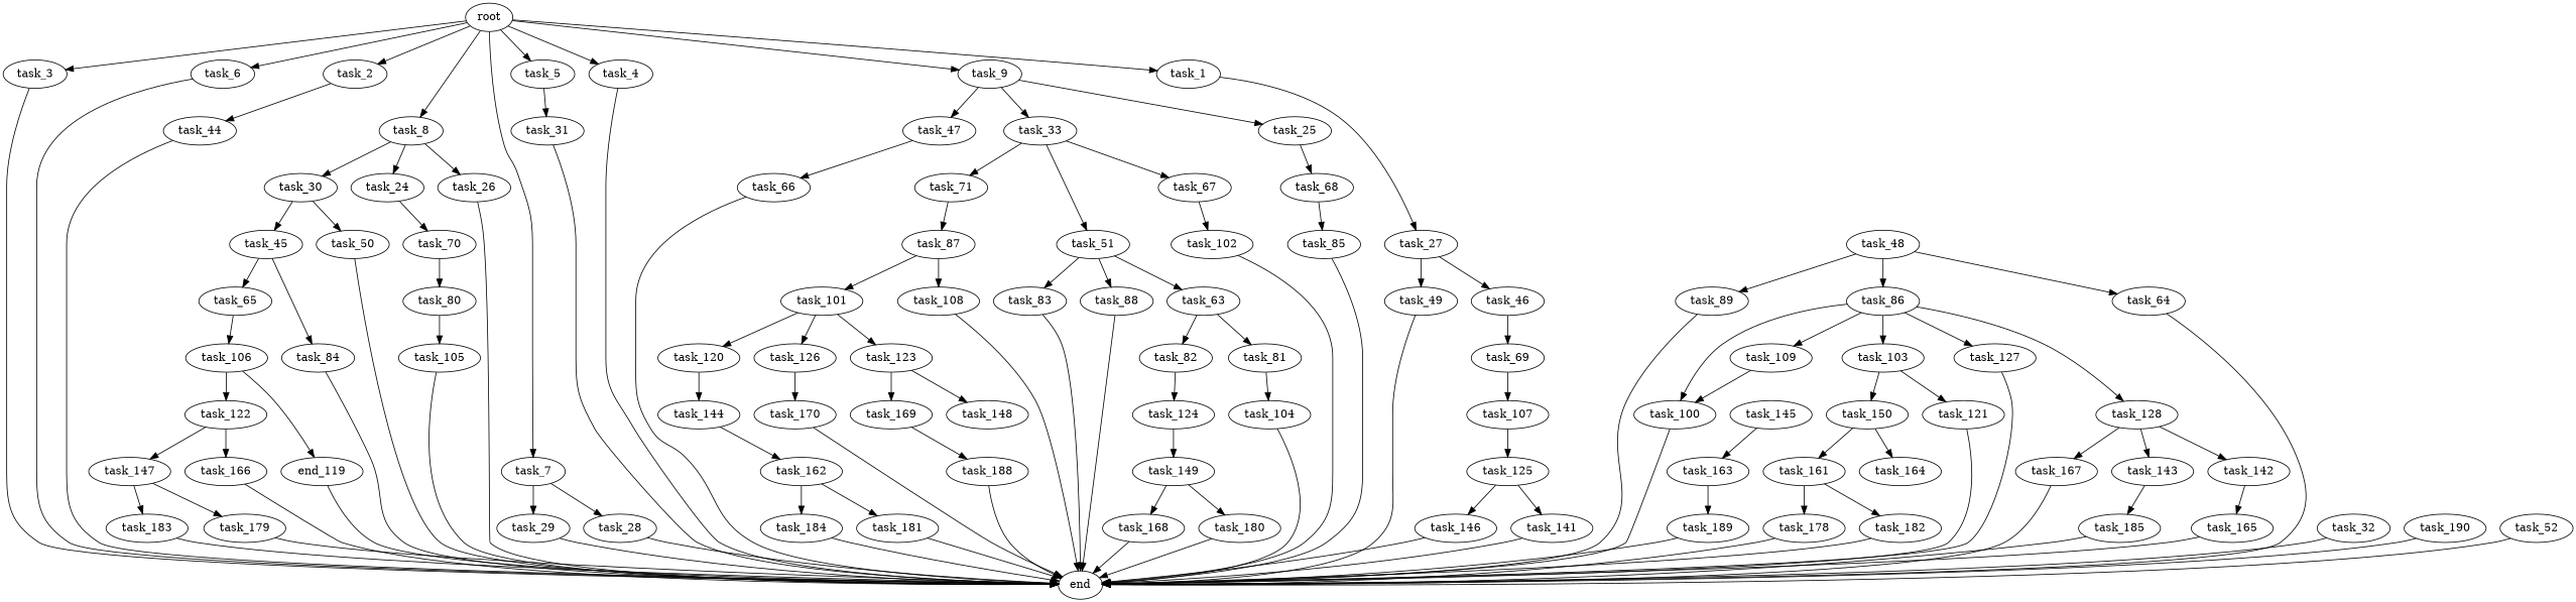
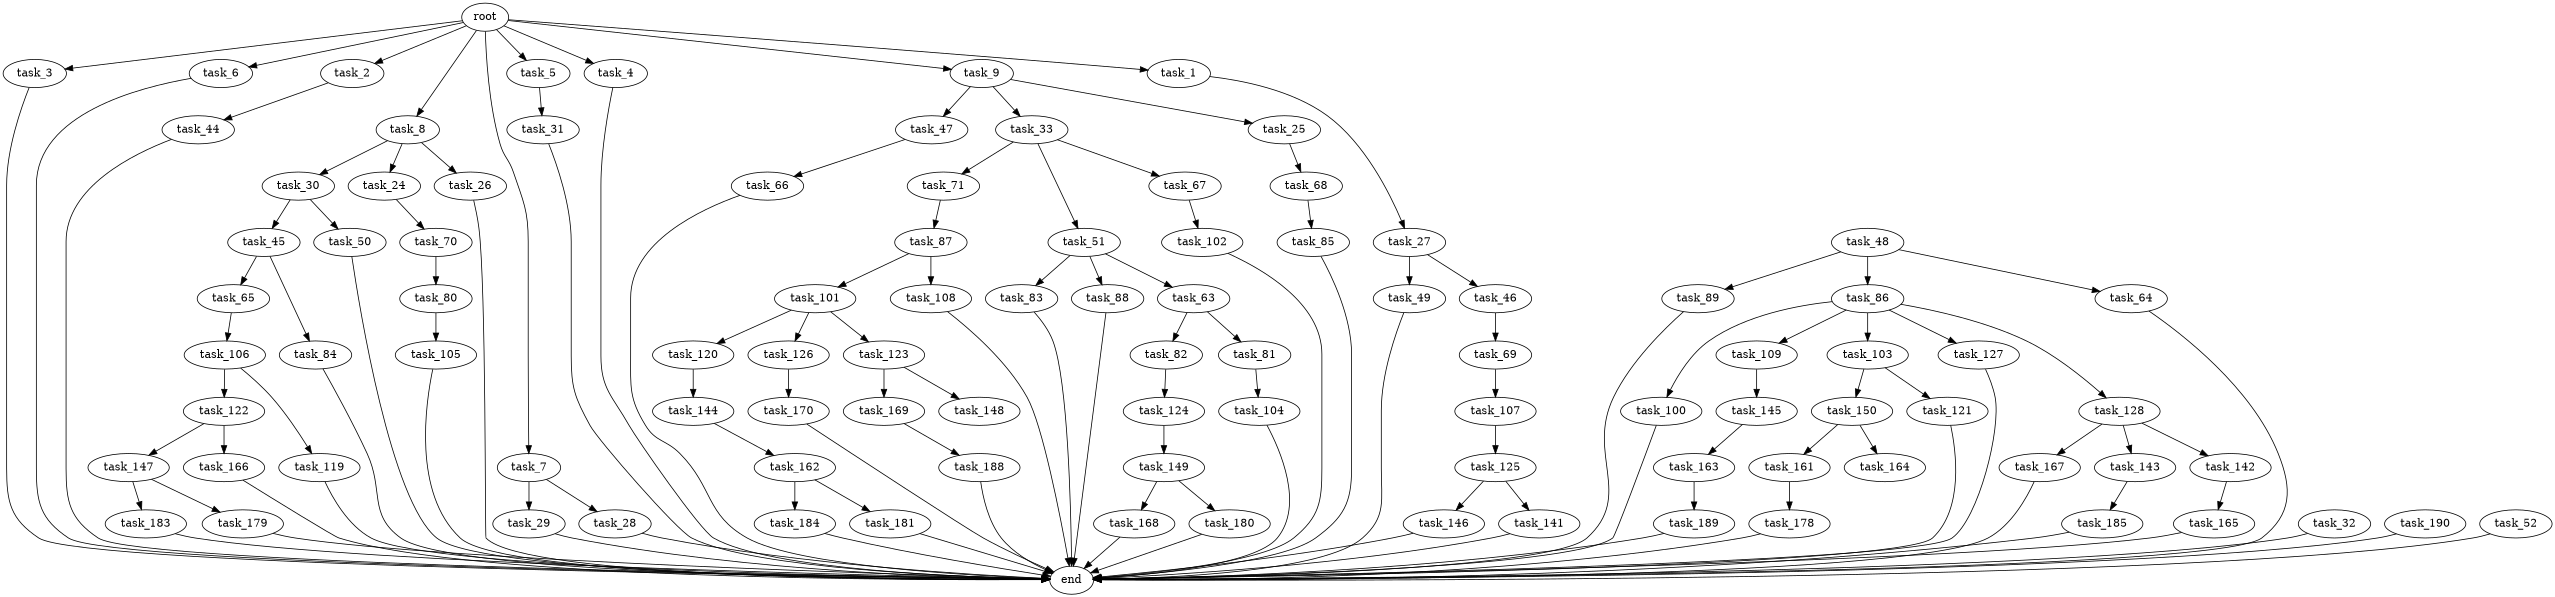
  digraph {
    fontname="DejaVu Serif"
    node [fontname="DejaVu Serif"]
    edge [fontname="DejaVu Serif"]
    task_65
    task_106
    task_122
-   task_119 [label=end_119]
+   task_119
    task_45
    task_84
    end
    task_89
    task_100
    task_47
    task_66
    task_3
    task_6
    task_30
    task_50
    task_2
    task_44
    task_8
    task_24
    task_26
    task_70
    task_150
    task_161
    task_164
    task_178
-   task_182
    task_163
    task_189
    task_69
    task_107
    task_125
    task_49
    task_184
    task_86
    task_109
    task_103
    task_127
    task_128
    task_145
    task_121
    task_167
    task_143
    task_142
    task_82
    task_124
    task_149
    task_168
    task_7
    task_29
    task_28
    task_144
    task_162
    task_181
    task_33
    task_71
    task_51
    task_67
    task_87
    task_83
    task_88
    task_63
    task_102
    task_169
    task_188
    task_101
    task_108
    task_183
    task_105
    task_5
    task_31
    task_48
    task_64
    task_4
    task_104
    task_185
    task_85
    task_120
    task_180
    task_147
    task_179
    task_80
    task_9
    task_25
    task_68
    task_32
    task_46
    task_190
    task_146
    task_141
    task_126
    task_170
    task_27
    task_52
    task_81
    task_165
    root
    task_1
    task_166
    task_123
    task_148
    task_65 -> task_106
    task_106 -> task_122
    task_106 -> task_119
    task_122 -> task_147
    task_122 -> task_166
    task_119 -> end
    task_45 -> task_65
    task_45 -> task_84
    task_84 -> end
    task_89 -> end
    task_100 -> end
    task_47 -> task_66
    task_66 -> end
    task_3 -> end
    task_6 -> end
    task_30 -> task_45
    task_30 -> task_50
    task_50 -> end
    task_2 -> task_44
    task_44 -> end
    task_8 -> task_30
    task_8 -> task_24
    task_8 -> task_26
    task_24 -> task_70
    task_26 -> end
    task_70 -> task_80
    task_150 -> task_161
    task_150 -> task_164
    task_161 -> task_178
-   task_161 -> task_182
    task_178 -> end
-   task_182 -> end
    task_163 -> task_189
    task_189 -> end
    task_69 -> task_107
    task_107 -> task_125
    task_125 -> task_146
    task_125 -> task_141
    task_49 -> end
    task_184 -> end
    task_86 -> task_100
    task_86 -> task_109
    task_86 -> task_103
    task_86 -> task_127
    task_86 -> task_128
-   task_109 -> task_100
+   task_109 -> task_145
    task_103 -> task_150
    task_103 -> task_121
    task_127 -> end
    task_128 -> task_167
    task_128 -> task_143
    task_128 -> task_142
    task_145 -> task_163
    task_121 -> end
    task_167 -> end
    task_143 -> task_185
    task_142 -> task_165
    task_82 -> task_124
    task_124 -> task_149
    task_149 -> task_168
    task_149 -> task_180
    task_168 -> end
    task_7 -> task_29
    task_7 -> task_28
    task_29 -> end
    task_28 -> end
    task_144 -> task_162
    task_162 -> task_184
    task_162 -> task_181
    task_181 -> end
    task_33 -> task_71
    task_33 -> task_51
    task_33 -> task_67
    task_71 -> task_87
    task_51 -> task_83
    task_51 -> task_88
    task_51 -> task_63
    task_67 -> task_102
    task_87 -> task_101
    task_87 -> task_108
    task_83 -> end
    task_88 -> end
    task_63 -> task_82
    task_63 -> task_81
    task_102 -> end
    task_169 -> task_188
    task_188 -> end
    task_101 -> task_120
    task_101 -> task_126
    task_101 -> task_123
    task_108 -> end
    task_183 -> end
    task_105 -> end
    task_5 -> task_31
    task_31 -> end
    task_48 -> task_89
    task_48 -> task_86
    task_48 -> task_64
    task_64 -> end
    task_4 -> end
    task_104 -> end
    task_185 -> end
    task_85 -> end
    task_120 -> task_144
    task_180 -> end
    task_147 -> task_183
    task_147 -> task_179
    task_179 -> end
    task_80 -> task_105
    task_9 -> task_47
    task_9 -> task_33
    task_9 -> task_25
    task_25 -> task_68
    task_68 -> task_85
    task_32 -> end
    task_46 -> task_69
    task_190 -> end
    task_146 -> end
    task_141 -> end
    task_126 -> task_170
    task_170 -> end
    task_27 -> task_49
    task_27 -> task_46
    task_52 -> end
    task_81 -> task_104
    task_165 -> end
    root -> task_3
    root -> task_6
    root -> task_2
    root -> task_8
    root -> task_7
    root -> task_5
    root -> task_4
    root -> task_9
    root -> task_1
    task_1 -> task_27
    task_166 -> end
    task_123 -> task_169
    task_123 -> task_148
  }
